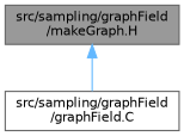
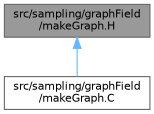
  digraph {
    node [fontname=Helvetica fontsize=10 shape=box style=filled]
    n1 [color=gray40 fillcolor=grey60 fontcolor=black height=0.2 label="src/sampling/graphField\l/makeGraph.H" width=0.4]
-   n2 [color=grey40 fillcolor=white height=0.2 label="src/sampling/graphField\l/graphField.C" width=0.4]
+   n2 [color=grey40 fillcolor=white height=0.2 label="src/sampling/graphField\l/makeGraph.C" width=0.4]
    n1 -> n2 [color=steelblue1 dir=back fontname=Helvetica fontsize=10 labelfontname=Helvetica labelfontsize=10 style=solid]
  }
